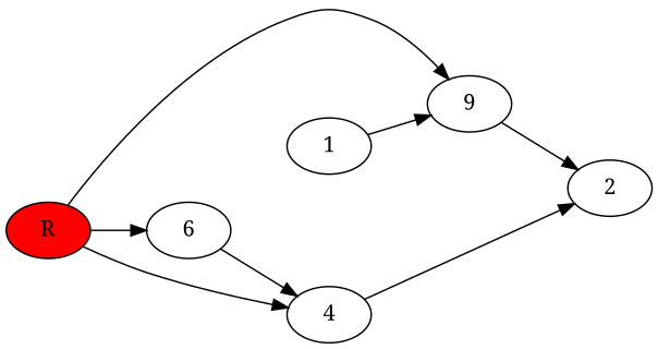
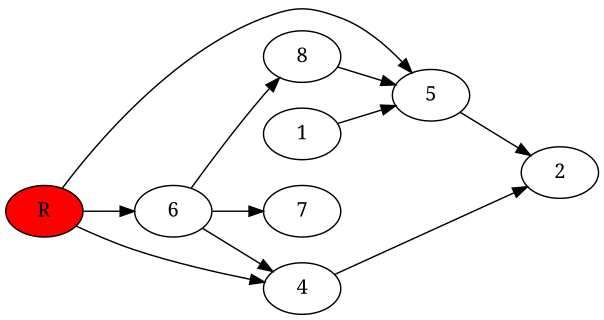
  digraph {
    fontname="Noto Serif"
    rankdir=LR
    node [fontname="Noto Serif"]
    edge [fontname="Noto Serif"]
    1
-   5 [label=9]
+   5
    2
    4
    6
+   7
+   8
    R [fillcolor="#ff0000" style=filled]
    1 -> 5
    5 -> 2
    4 -> 2
    6 -> 4
+   6 -> 7
+   6 -> 8
+   8 -> 5
    R -> 5
    R -> 4
    R -> 6
  }
